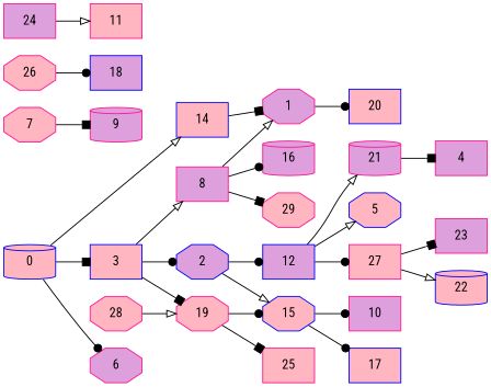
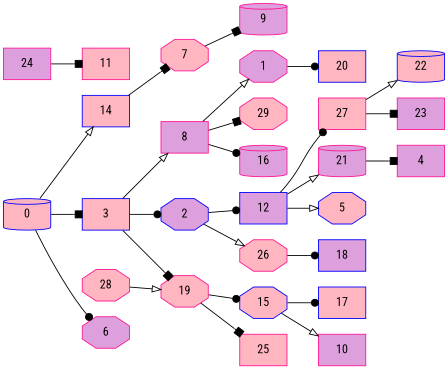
  digraph {
    fontname="Roboto Condensed"
    rankdir=LR
    node [color=deeppink fillcolor=lightpink fontname="Roboto Condensed" shape=box style=filled]
    edge [arrowhead=dot fontname="Roboto Condensed"]
    n1 [color=blue label=0 shape=cylinder]
    n2 [color=blue label=3]
    n3 [fillcolor=plum label=6 shape=octagon]
    n4 [color=blue label=14]
    n5 [color=blue fillcolor=plum label=2 shape=octagon]
    n6 [label=19 shape=octagon]
    n7 [fillcolor=plum label=8]
    n8 [label=7 shape=octagon]
    n9 [color=blue fillcolor=plum label=12]
    n10 [label=26 shape=octagon]
    n11 [color=blue label=15 shape=octagon]
    n12 [label=25]
    n13 [label=29 shape=octagon]
    n14 [fillcolor=plum label=16 shape=cylinder]
    n15 [fillcolor=plum label=1 shape=octagon]
    n16 [fillcolor=plum label=24]
    n17 [label=11]
    n18 [fillcolor=plum label=9 shape=cylinder]
    n19 [label=27]
    n20 [fillcolor=plum label=21 shape=cylinder]
    n21 [color=blue label=5 shape=octagon]
    n22 [color=blue fillcolor=plum label=18]
    n23 [color=blue label=17]
    n24 [fillcolor=plum label=10]
    n25 [label=28 shape=octagon]
    n26 [color=blue label=20]
    n27 [fillcolor=plum label=23]
    n28 [color=blue label=22 shape=cylinder]
    n29 [fillcolor=plum label=4]
    n1 -> n2 [arrowhead=box]
    n1 -> n3
    n1 -> n4 [arrowhead=onormal]
    n2 -> n5
    n2 -> n6 [arrowhead=box]
    n2 -> n7 [arrowhead=onormal]
-   n4 -> n15 [arrowhead=box]
+   n4 -> n8 [arrowhead=box]
    n5 -> n9
-   n5 -> n11 [arrowhead=onormal]
+   n5 -> n10 [arrowhead=onormal]
    n6 -> n11
    n6 -> n12 [arrowhead=box]
    n7 -> n13 [arrowhead=box]
    n7 -> n14
    n7 -> n15 [arrowhead=onormal]
    n8 -> n18 [arrowhead=box]
    n9 -> n19
    n9 -> n20 [arrowhead=onormal]
    n9 -> n21 [arrowhead=onormal]
    n10 -> n22
    n11 -> n23
-   n11 -> n24
+   n11 -> n24 [arrowhead=onormal]
    n15 -> n26
-   n16 -> n17 [arrowhead=onormal]
+   n16 -> n17 [arrowhead=box]
    n19 -> n27 [arrowhead=box]
    n19 -> n28 [arrowhead=onormal]
    n20 -> n29 [arrowhead=box]
    n25 -> n6 [arrowhead=onormal]
  }
